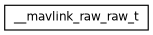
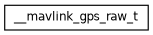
  digraph {
    rankdir=LR
-   n1 [color=black fillcolor=white fontname=Helvetica fontsize=10 height=0.2 label=__mavlink_raw_raw_t shape=record style=filled width=0.4]
+   n1 [color=black fillcolor=white fontname=Helvetica fontsize=10 height=0.2 label=__mavlink_gps_raw_t shape=record style=filled width=0.4]
  }
